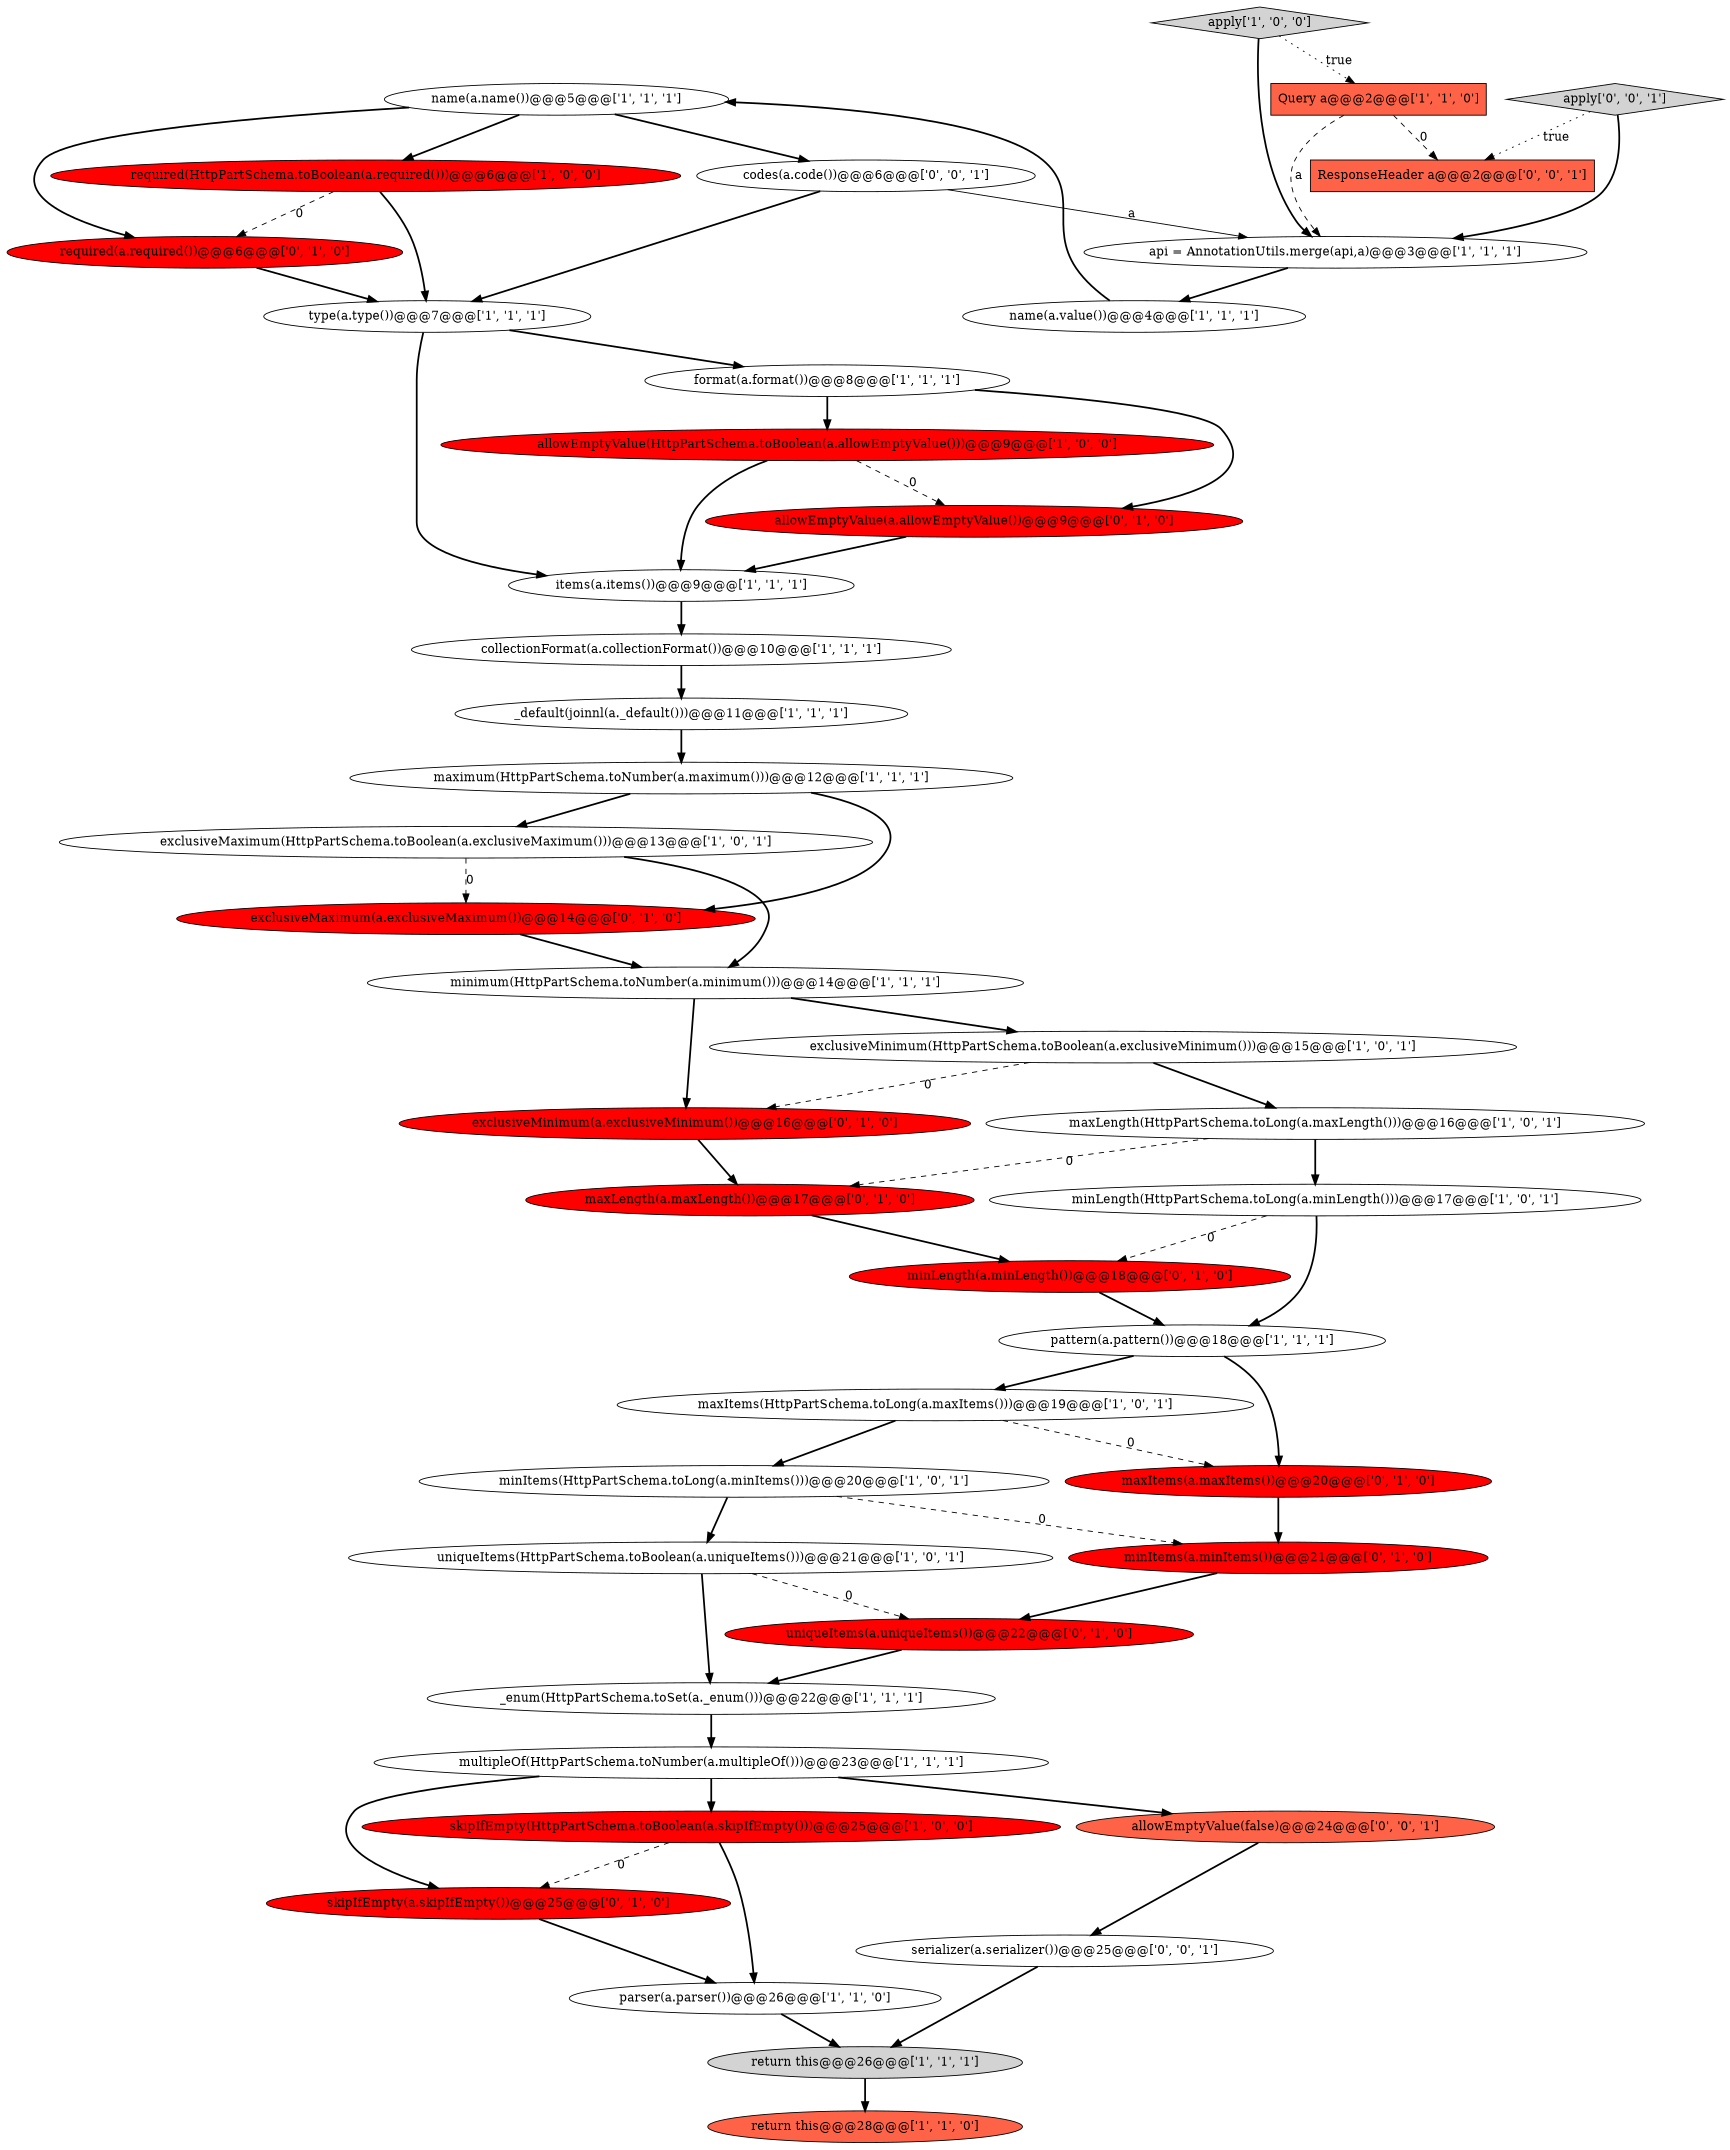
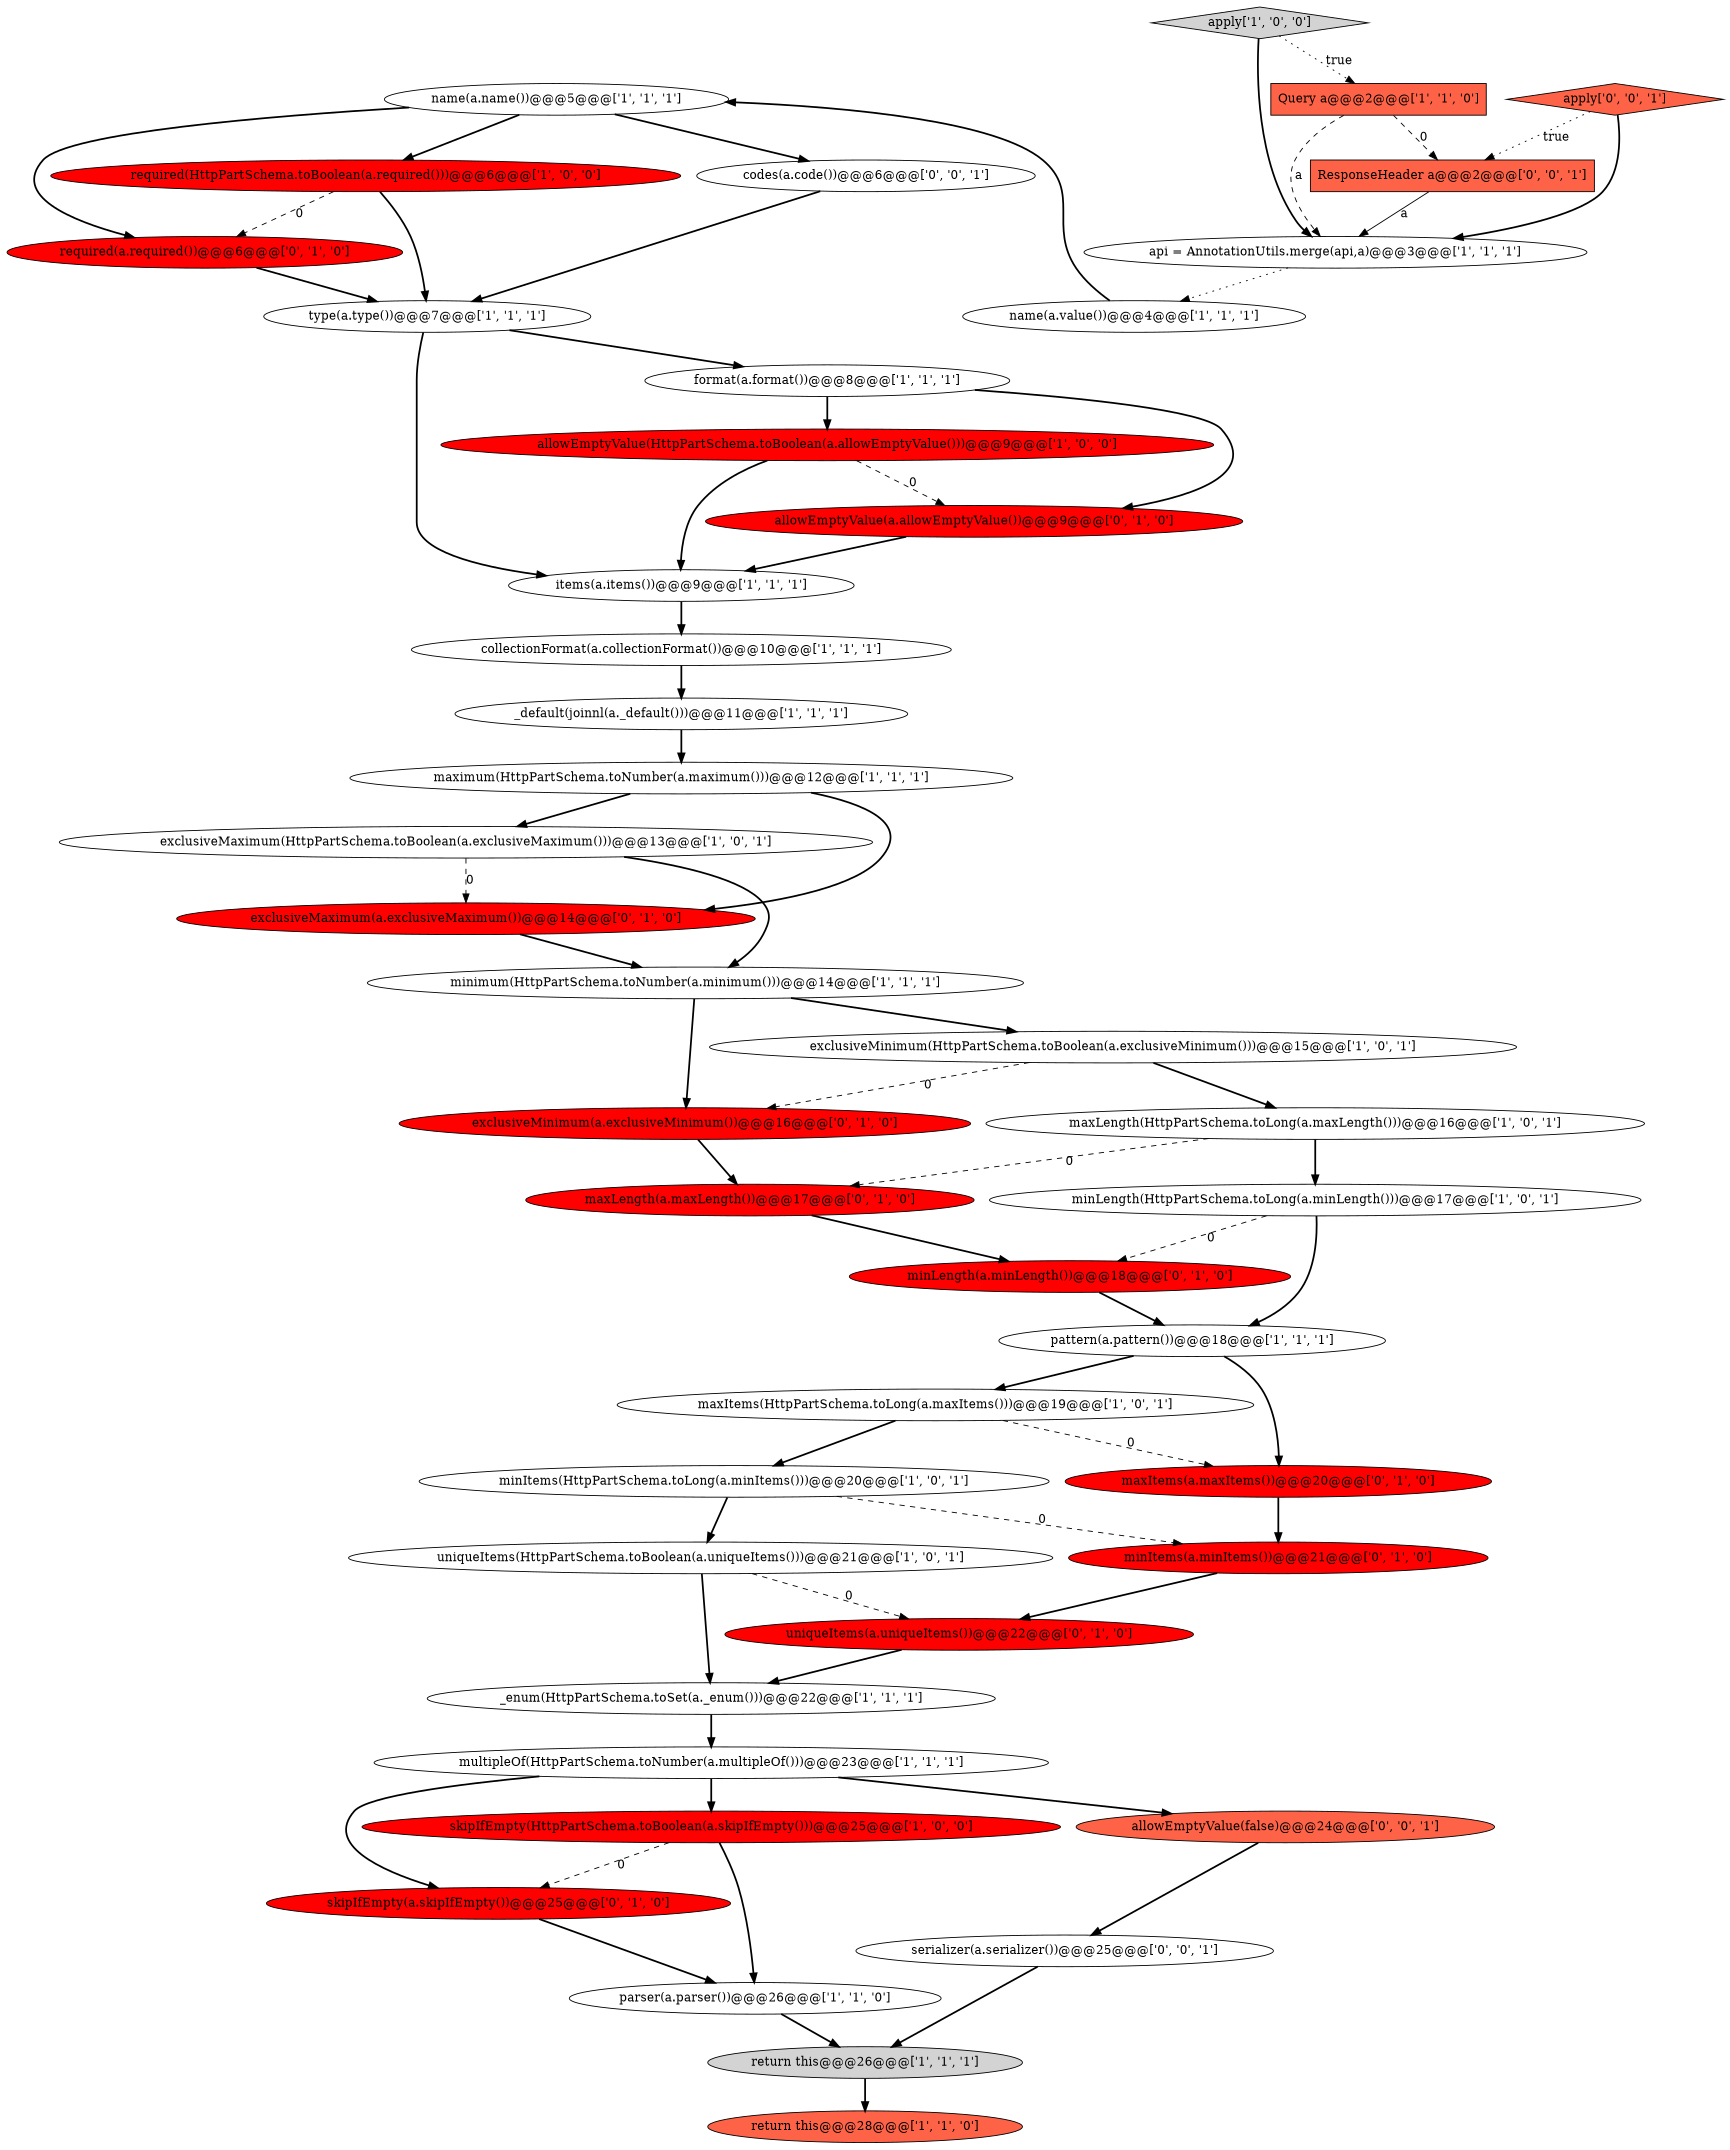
  digraph {
    node [fillcolor=white shape=ellipse style=filled]
    edge [style=bold]
    n1 [label="uniqueItems(HttpPartSchema.toBoolean(a.uniqueItems()))@@@21@@@['1', '0', '1']"]
    n2 [label="_enum(HttpPartSchema.toSet(a._enum()))@@@22@@@['1', '1', '1']"]
    n3 [fillcolor=red label="uniqueItems(a.uniqueItems())@@@22@@@['0', '1', '0']"]
    n4 [label="multipleOf(HttpPartSchema.toNumber(a.multipleOf()))@@@23@@@['1', '1', '1']"]
    n5 [label="api = AnnotationUtils.merge(api,a)@@@3@@@['1', '1', '1']"]
    n6 [label="name(a.value())@@@4@@@['1', '1', '1']"]
    n7 [label="name(a.name())@@@5@@@['1', '1', '1']"]
    n8 [fillcolor=red label="minItems(a.minItems())@@@21@@@['0', '1', '0']"]
    n9 [label="type(a.type())@@@7@@@['1', '1', '1']"]
    n10 [label="format(a.format())@@@8@@@['1', '1', '1']"]
    n11 [label="items(a.items())@@@9@@@['1', '1', '1']"]
    n12 [fillcolor=red label="allowEmptyValue(a.allowEmptyValue())@@@9@@@['0', '1', '0']"]
    n13 [fillcolor=red label="allowEmptyValue(HttpPartSchema.toBoolean(a.allowEmptyValue()))@@@9@@@['1', '0', '0']"]
    n14 [fillcolor=tomato label="return this@@@28@@@['1', '1', '0']"]
    n15 [fillcolor=tomato label="Query a@@@2@@@['1', '1', '0']" shape=box]
    n16 [fillcolor=tomato label="ResponseHeader a@@@2@@@['0', '0', '1']" shape=box]
    n17 [label="collectionFormat(a.collectionFormat())@@@10@@@['1', '1', '1']"]
    n18 [fillcolor=red label="minLength(a.minLength())@@@18@@@['0', '1', '0']"]
    n19 [label="pattern(a.pattern())@@@18@@@['1', '1', '1']"]
    n20 [fillcolor=red label="maxItems(a.maxItems())@@@20@@@['0', '1', '0']"]
    n21 [label="maxItems(HttpPartSchema.toLong(a.maxItems()))@@@19@@@['1', '0', '1']"]
-   n22 [fillcolor=lightgray label="apply['0', '0', '1']" shape=diamond]
+   n22 [fillcolor=tomato label="apply['0', '0', '1']" shape=diamond]
    n23 [fillcolor=red label="exclusiveMaximum(a.exclusiveMaximum())@@@14@@@['0', '1', '0']"]
    n24 [label="minimum(HttpPartSchema.toNumber(a.minimum()))@@@14@@@['1', '1', '1']"]
    n25 [fillcolor=red label="exclusiveMinimum(a.exclusiveMinimum())@@@16@@@['0', '1', '0']"]
    n26 [label="exclusiveMinimum(HttpPartSchema.toBoolean(a.exclusiveMinimum()))@@@15@@@['1', '0', '1']"]
    n27 [fillcolor=red label="maxLength(a.maxLength())@@@17@@@['0', '1', '0']"]
    n28 [label="maxLength(HttpPartSchema.toLong(a.maxLength()))@@@16@@@['1', '0', '1']"]
    n29 [label="_default(joinnl(a._default()))@@@11@@@['1', '1', '1']"]
    n30 [label="exclusiveMaximum(HttpPartSchema.toBoolean(a.exclusiveMaximum()))@@@13@@@['1', '0', '1']"]
    n31 [fillcolor=red label="required(HttpPartSchema.toBoolean(a.required()))@@@6@@@['1', '0', '0']"]
    n32 [fillcolor=red label="required(a.required())@@@6@@@['0', '1', '0']"]
    n33 [fillcolor=lightgray label="return this@@@26@@@['1', '1', '1']"]
    n34 [fillcolor=red label="skipIfEmpty(HttpPartSchema.toBoolean(a.skipIfEmpty()))@@@25@@@['1', '0', '0']"]
    n35 [label="parser(a.parser())@@@26@@@['1', '1', '0']"]
    n36 [fillcolor=red label="skipIfEmpty(a.skipIfEmpty())@@@25@@@['0', '1', '0']"]
    n37 [label="minLength(HttpPartSchema.toLong(a.minLength()))@@@17@@@['1', '0', '1']"]
    n38 [fillcolor=lightgray label="apply['1', '0', '0']" shape=diamond]
    n39 [fillcolor=tomato label="allowEmptyValue(false)@@@24@@@['0', '0', '1']"]
    n40 [label="serializer(a.serializer())@@@25@@@['0', '0', '1']"]
    n41 [label="maximum(HttpPartSchema.toNumber(a.maximum()))@@@12@@@['1', '1', '1']"]
    n42 [label="codes(a.code())@@@6@@@['0', '0', '1']"]
    n43 [label="minItems(HttpPartSchema.toLong(a.minItems()))@@@20@@@['1', '0', '1']"]
    n1 -> n2
    n1 -> n3 [label=0 style=dashed]
    n2 -> n4
    n3 -> n2
    n4 -> n34
    n4 -> n36
    n4 -> n39
-   n5 -> n6
+   n5 -> n6 [style=dotted]
    n6 -> n7
    n7 -> n31
    n7 -> n32
    n7 -> n42
    n8 -> n3
    n9 -> n10
    n9 -> n11
    n10 -> n12
    n10 -> n13
    n11 -> n17
    n12 -> n11
    n13 -> n11
    n13 -> n12 [label=0 style=dashed]
    n15 -> n5 [label=a style=dashed]
    n15 -> n16 [label=0 style=dashed]
-   n42 -> n5 [label=a style=solid]
+   n16 -> n5 [label=a style=solid]
    n17 -> n29
    n18 -> n19
    n19 -> n20
    n19 -> n21
    n20 -> n8
    n21 -> n20 [label=0 style=dashed]
    n21 -> n43
    n22 -> n5
    n22 -> n16 [label=true style=dotted]
    n23 -> n24
    n24 -> n25
    n24 -> n26
    n25 -> n27
    n26 -> n25 [label=0 style=dashed]
    n26 -> n28
    n27 -> n18
    n28 -> n27 [label=0 style=dashed]
    n28 -> n37
    n29 -> n41
    n30 -> n23 [label=0 style=dashed]
    n30 -> n24
    n31 -> n9
    n31 -> n32 [label=0 style=dashed]
    n32 -> n9
    n33 -> n14
    n34 -> n35
    n34 -> n36 [label=0 style=dashed]
    n35 -> n33
    n36 -> n35
    n37 -> n18 [label=0 style=dashed]
    n37 -> n19
    n38 -> n5
    n38 -> n15 [label=true style=dotted]
    n39 -> n40
    n40 -> n33
    n41 -> n23
    n41 -> n30
    n42 -> n9
    n43 -> n1
    n43 -> n8 [label=0 style=dashed]
  }
